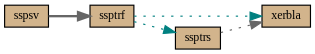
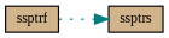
  digraph {
    fontname="Liberation Serif"
    rankdir=LR
    node [color=black fillcolor=tan fontname="Liberation Serif" fontsize=10 shape=record style=filled]
    edge [color=gray40 fontname="Liberation Serif" fontsize=10 labelfontname=Helvetica labelfontsize=10 style=dotted]
-   n1 [fontcolor=black height=0.2 label=sspsv width=0.4]
    n2 [height=0.2 label=ssptrf width=0.4]
-   n3 [height=0.2 label=xerbla width=0.4]
    n4 [height=0.2 label=ssptrs width=0.4]
-   n1 -> n2 [style=bold]
-   n2 -> n3 [color=teal]
    n2 -> n4 [color=teal]
-   n4 -> n3
  }
